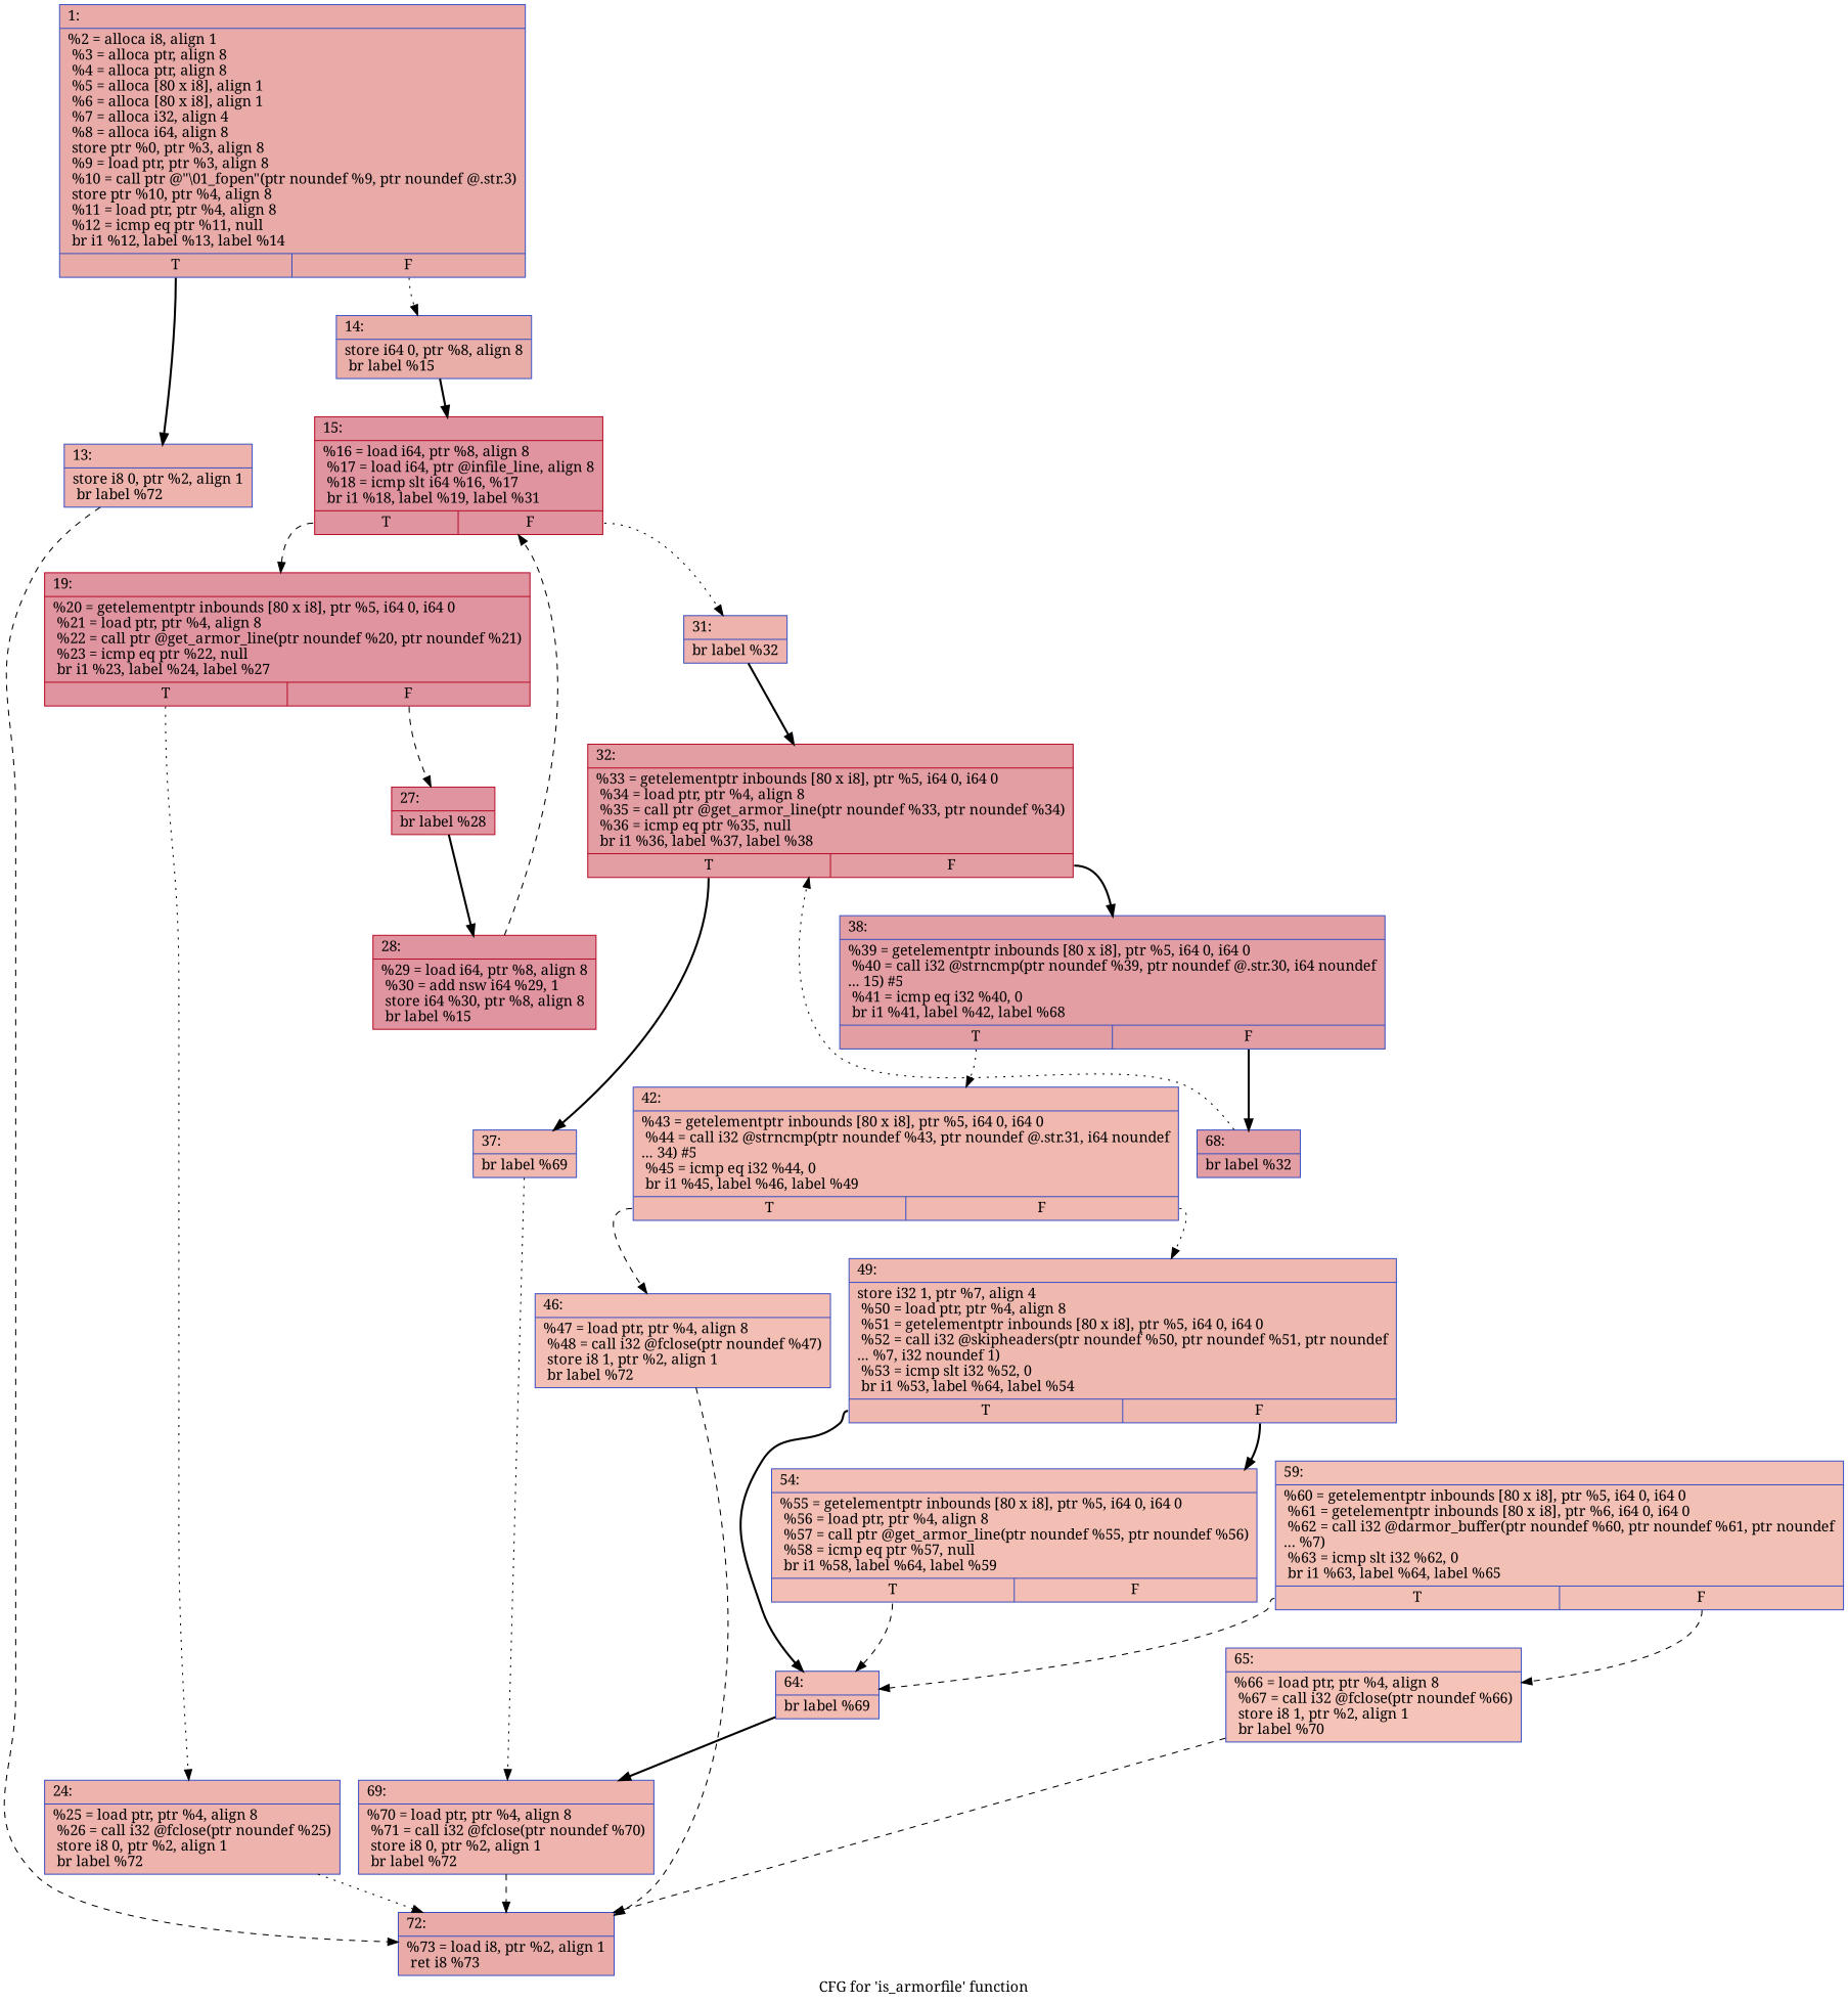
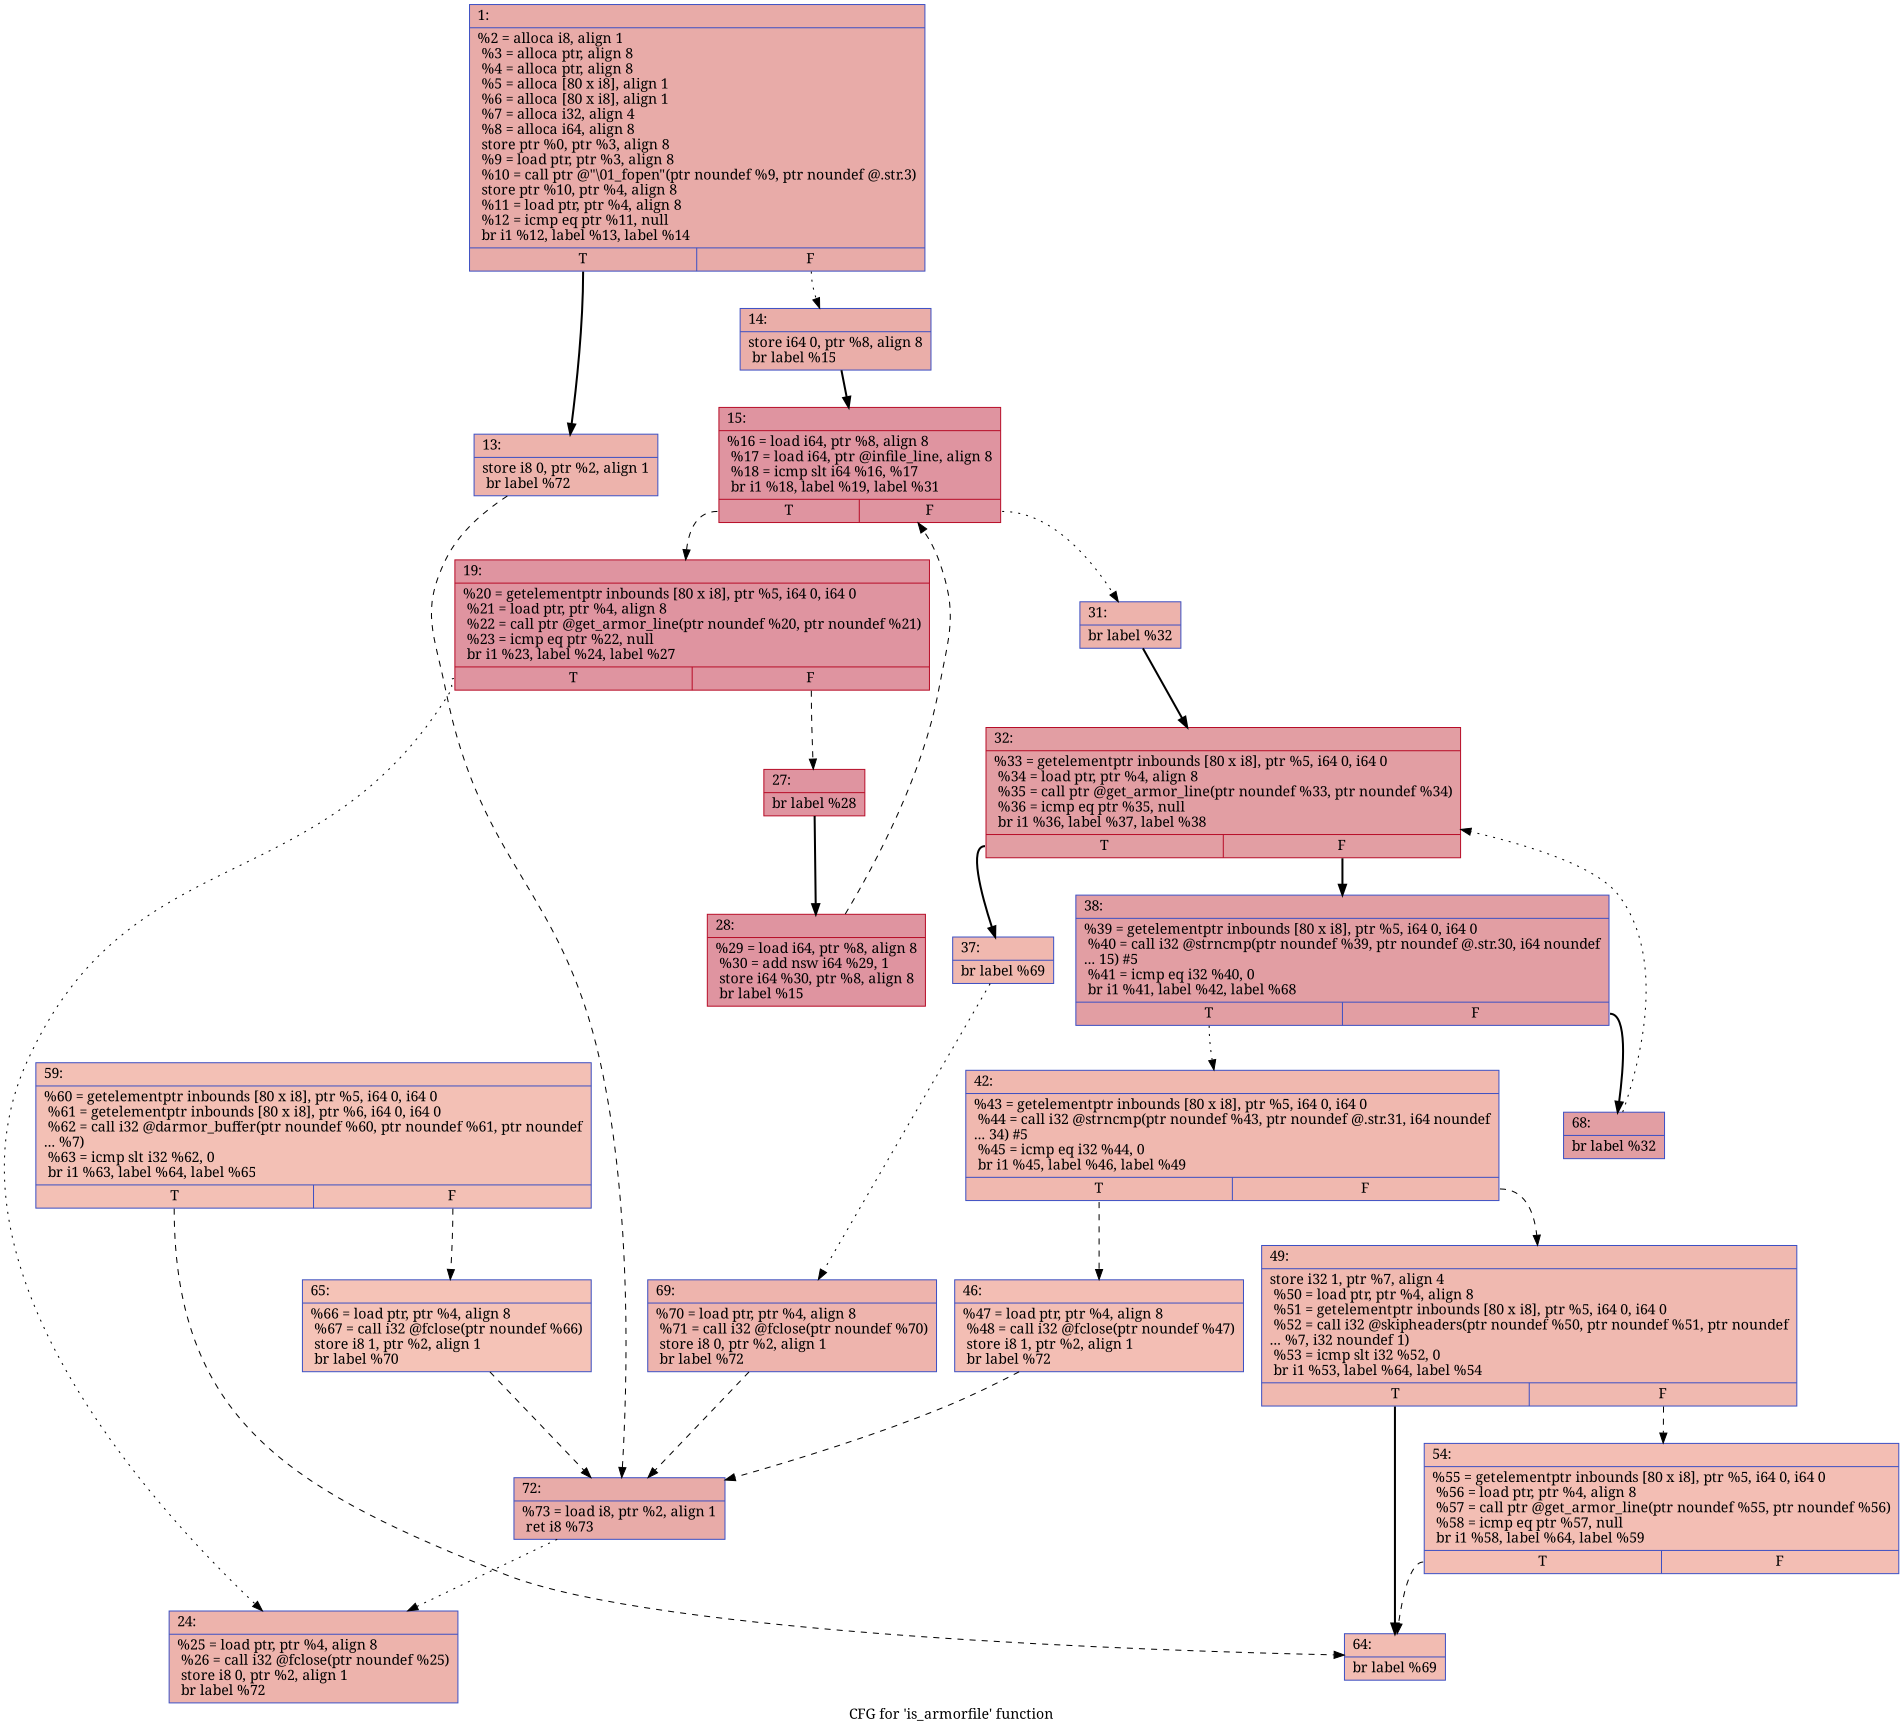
  digraph {
    fontname="Noto Serif"
    label="CFG for 'is_armorfile' function"
    node [color="#3d50c3ff" fillcolor="#b70d2870" fontname="Noto Serif" shape=record style=filled]
    edge [fontname="Noto Serif" style=dashed]
    n1 [fillcolor="#cc403a70" label="{1:\l|  %2 = alloca i8, align 1\l  %3 = alloca ptr, align 8\l  %4 = alloca ptr, align 8\l  %5 = alloca [80 x i8], align 1\l  %6 = alloca [80 x i8], align 1\l  %7 = alloca i32, align 4\l  %8 = alloca i64, align 8\l  store ptr %0, ptr %3, align 8\l  %9 = load ptr, ptr %3, align 8\l  %10 = call ptr @\"\\01_fopen\"(ptr noundef %9, ptr noundef @.str.3)\l  store ptr %10, ptr %4, align 8\l  %11 = load ptr, ptr %4, align 8\l  %12 = icmp eq ptr %11, null\l  br i1 %12, label %13, label %14\l|{<s0>T|<s1>F}}"]
    n2 [fillcolor="#d6524470" label="{13:\l|  store i8 0, ptr %2, align 1\l  br label %72\l}"]
    n3 [fillcolor="#d0473d70" label="{14:\l|  store i64 0, ptr %8, align 8\l  br label %15\l}"]
    n4 [fillcolor="#cc403a70" label="{72:\l|  %73 = load i8, ptr %2, align 1\l  ret i8 %73\l}"]
    n5 [color="#b70d28ff" label="{15:\l|  %16 = load i64, ptr %8, align 8\l  %17 = load i64, ptr @infile_line, align 8\l  %18 = icmp slt i64 %16, %17\l  br i1 %18, label %19, label %31\l|{<s0>T|<s1>F}}"]
    n6 [color="#b70d28ff" label="{19:\l|  %20 = getelementptr inbounds [80 x i8], ptr %5, i64 0, i64 0\l  %21 = load ptr, ptr %4, align 8\l  %22 = call ptr @get_armor_line(ptr noundef %20, ptr noundef %21)\l  %23 = icmp eq ptr %22, null\l  br i1 %23, label %24, label %27\l|{<s0>T|<s1>F}}"]
    n7 [fillcolor="#d6524470" label="{31:\l|  br label %32\l}"]
    n8 [fillcolor="#d6524470" label="{24:\l|  %25 = load ptr, ptr %4, align 8\l  %26 = call i32 @fclose(ptr noundef %25)\l  store i8 0, ptr %2, align 1\l  br label %72\l}"]
    n9 [color="#b70d28ff" label="{27:\l|  br label %28\l}"]
    n10 [color="#b70d28ff" fillcolor="#be242e70" label="{32:\l|  %33 = getelementptr inbounds [80 x i8], ptr %5, i64 0, i64 0\l  %34 = load ptr, ptr %4, align 8\l  %35 = call ptr @get_armor_line(ptr noundef %33, ptr noundef %34)\l  %36 = icmp eq ptr %35, null\l  br i1 %36, label %37, label %38\l|{<s0>T|<s1>F}}"]
    n11 [color="#b70d28ff" label="{28:\l|  %29 = load i64, ptr %8, align 8\l  %30 = add nsw i64 %29, 1\l  store i64 %30, ptr %8, align 8\l  br label %15\l}"]
    n12 [fillcolor="#dc5d4a70" label="{37:\l|  br label %69\l}"]
    n13 [fillcolor="#be242e70" label="{38:\l|  %39 = getelementptr inbounds [80 x i8], ptr %5, i64 0, i64 0\l  %40 = call i32 @strncmp(ptr noundef %39, ptr noundef @.str.30, i64 noundef\l... 15) #5\l  %41 = icmp eq i32 %40, 0\l  br i1 %41, label %42, label %68\l|{<s0>T|<s1>F}}"]
    n14 [fillcolor="#d8564670" label="{69:\l|  %70 = load ptr, ptr %4, align 8\l  %71 = call i32 @fclose(ptr noundef %70)\l  store i8 0, ptr %2, align 1\l  br label %72\l}"]
    n15 [fillcolor="#dc5d4a70" label="{42:\l|  %43 = getelementptr inbounds [80 x i8], ptr %5, i64 0, i64 0\l  %44 = call i32 @strncmp(ptr noundef %43, ptr noundef @.str.31, i64 noundef\l... 34) #5\l  %45 = icmp eq i32 %44, 0\l  br i1 %45, label %46, label %49\l|{<s0>T|<s1>F}}"]
    n16 [fillcolor="#be242e70" label="{68:\l|  br label %32\l}"]
    n17 [fillcolor="#e36c5570" label="{46:\l|  %47 = load ptr, ptr %4, align 8\l  %48 = call i32 @fclose(ptr noundef %47)\l  store i8 1, ptr %2, align 1\l  br label %72\l}"]
    n18 [fillcolor="#de614d70" label="{49:\l|  store i32 1, ptr %7, align 4\l  %50 = load ptr, ptr %4, align 8\l  %51 = getelementptr inbounds [80 x i8], ptr %5, i64 0, i64 0\l  %52 = call i32 @skipheaders(ptr noundef %50, ptr noundef %51, ptr noundef\l... %7, i32 noundef 1)\l  %53 = icmp slt i32 %52, 0\l  br i1 %53, label %64, label %54\l|{<s0>T|<s1>F}}"]
    n19 [fillcolor="#e1675170" label="{64:\l|  br label %69\l}"]
    n20 [fillcolor="#e36c5570" label="{54:\l|  %55 = getelementptr inbounds [80 x i8], ptr %5, i64 0, i64 0\l  %56 = load ptr, ptr %4, align 8\l  %57 = call ptr @get_armor_line(ptr noundef %55, ptr noundef %56)\l  %58 = icmp eq ptr %57, null\l  br i1 %58, label %64, label %59\l|{<s0>T|<s1>F}}"]
    n21 [fillcolor="#e5705870" label="{59:\l|  %60 = getelementptr inbounds [80 x i8], ptr %5, i64 0, i64 0\l  %61 = getelementptr inbounds [80 x i8], ptr %6, i64 0, i64 0\l  %62 = call i32 @darmor_buffer(ptr noundef %60, ptr noundef %61, ptr noundef\l... %7)\l  %63 = icmp slt i32 %62, 0\l  br i1 %63, label %64, label %65\l|{<s0>T|<s1>F}}"]
    n22 [fillcolor="#e8765c70" label="{65:\l|  %66 = load ptr, ptr %4, align 8\l  %67 = call i32 @fclose(ptr noundef %66)\l  store i8 1, ptr %2, align 1\l  br label %70\l}"]
    n1 -> n2 [style=bold tailport=s0]
    n1 -> n3 [style=dotted tailport=s1]
    n2 -> n4
    n3 -> n5 [style=bold]
    n5 -> n6 [tailport=s0]
    n5 -> n7 [style=dotted tailport=s1]
    n6 -> n8 [style=dotted tailport=s0]
    n6 -> n9 [tailport=s1]
    n7 -> n10 [style=bold]
-   n8 -> n4 [style=dotted]
+   n4 -> n8 [style=dotted]
    n9 -> n11 [style=bold]
    n10 -> n12 [style=bold tailport=s0]
    n10 -> n13 [style=bold tailport=s1]
    n11 -> n5
    n12 -> n14 [style=dotted]
    n13 -> n15 [style=dotted tailport=s0]
    n13 -> n16 [style=bold tailport=s1]
    n14 -> n4
    n15 -> n17 [tailport=s0]
-   n15 -> n18 [style=dotted tailport=s1]
+   n15 -> n18 [tailport=s1]
    n16 -> n10 [style=dotted]
    n17 -> n4
    n18 -> n19 [style=bold tailport=s0]
-   n18 -> n20 [style=bold tailport=s1]
-   n19 -> n14 [style=bold]
+   n18 -> n20 [tailport=s1]
    n20 -> n19 [tailport=s0]
    n21 -> n19 [tailport=s0]
    n21 -> n22 [tailport=s1]
    n22 -> n4
  }
